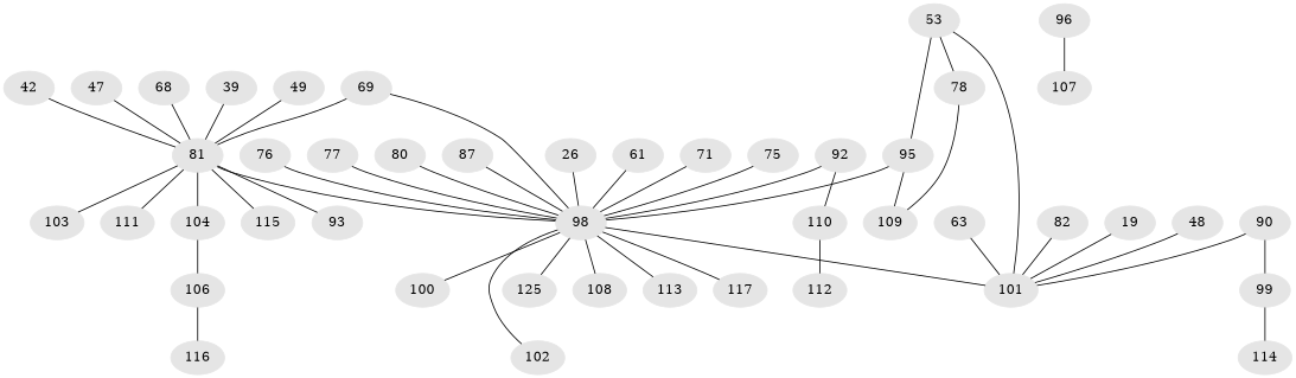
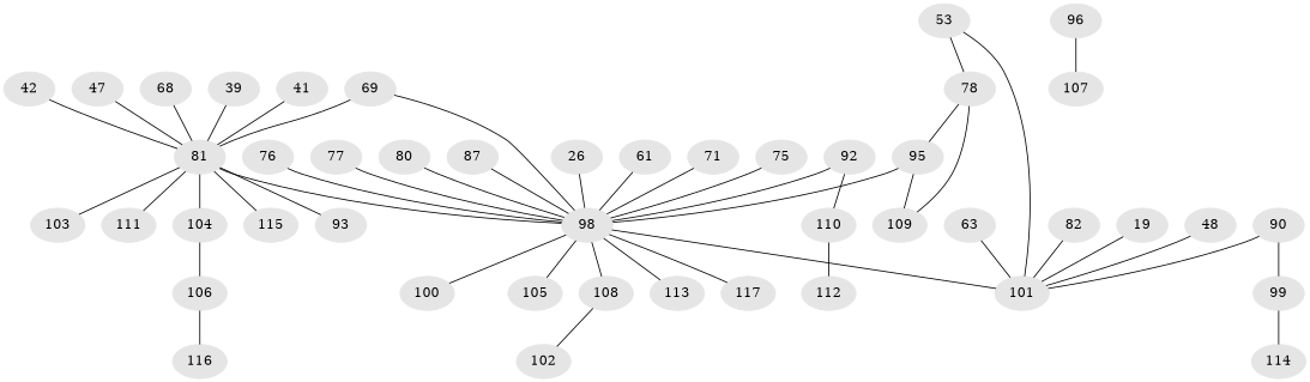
  graph {
    node [color=gray90 style=filled]
    101 [super="+64+97"]
    19
    98 [super="+2+1+4+3+6+8+9+15+13"]
    100
    102
-   105 [super="+84" label=125]
+   105 [super="+84"]
    108 [super="+88"]
    113 [super="+32"]
    117
    26
    81 [super="+35+44+36+16+11+18+20+74"]
    93
    103 [super="+89"]
    104 [super="+56"]
    111 [super="+73"]
    115
    39
-   41 [super="+37" label=49]
+   41 [super="+37"]
    42
    47
    48
    78 [super="+33+55"]
    95 [super="+70+86+31"]
    109
    53
    61
    63
    68
    69 [super="+50"]
    71 [super="+14"]
    75
    76 [super="+60"]
    77
    80 [super="+66"]
    106
    82
    87 [super="+58"]
    90 [super="+59+79+83"]
    99
    114
    92 [super="+54+62"]
    110
    112
    96 [super="+49+94"]
    107
    116
    19 -- 101
    98 -- 101 [weight=3]
    98 -- 100
-   98 -- 102
+   108 -- 102
    98 -- 105
    98 -- 108
    98 -- 113
    98 -- 117
    26 -- 98
    81 -- 98 [weight=4]
    81 -- 93
    81 -- 103
    81 -- 104
    81 -- 111
    81 -- 115
    104 -- 106
    39 -- 81
    41 -- 81
    42 -- 81
    47 -- 81
    48 -- 101
-   53 -- 95 [weight=2]
+   78 -- 95 [weight=2]
    78 -- 109
    95 -- 98 [weight=3]
    95 -- 109
    53 -- 101
    53 -- 78
    61 -- 98
    63 -- 101
    68 -- 81
    69 -- 98
    69 -- 81 [weight=2]
    71 -- 98
    75 -- 98
    76 -- 98
    77 -- 98
    80 -- 98
    106 -- 116
    82 -- 101
    87 -- 98
    90 -- 101
    90 -- 99
    99 -- 114
    92 -- 98
    92 -- 110
    110 -- 112
    96 -- 107
  }
